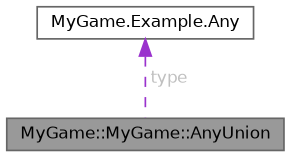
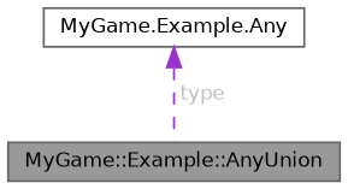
  digraph {
    node [color=gray40 fontname=Helvetica fontsize=10 shape=box style=filled]
-   n1 [fillcolor=grey60 fontcolor=black height=0.2 label="MyGame::MyGame::AnyUnion" width=0.4]
+   n1 [fillcolor=grey60 fontcolor=black height=0.2 label="MyGame::Example::AnyUnion" width=0.4]
    n2 [fillcolor=white height=0.2 label="MyGame.Example.Any" width=0.4]
    n2 -> n1 [color=darkorchid3 dir=back fontcolor=grey fontname=Helvetica fontsize=10 label=" type" labelfontname=Helvetica labelfontsize=10 style=dashed]
  }
